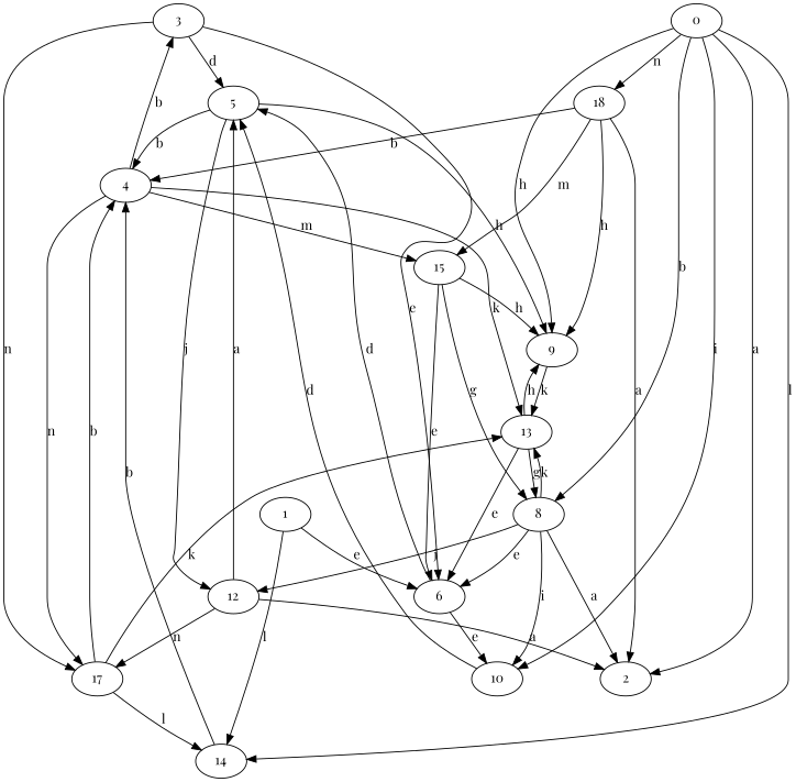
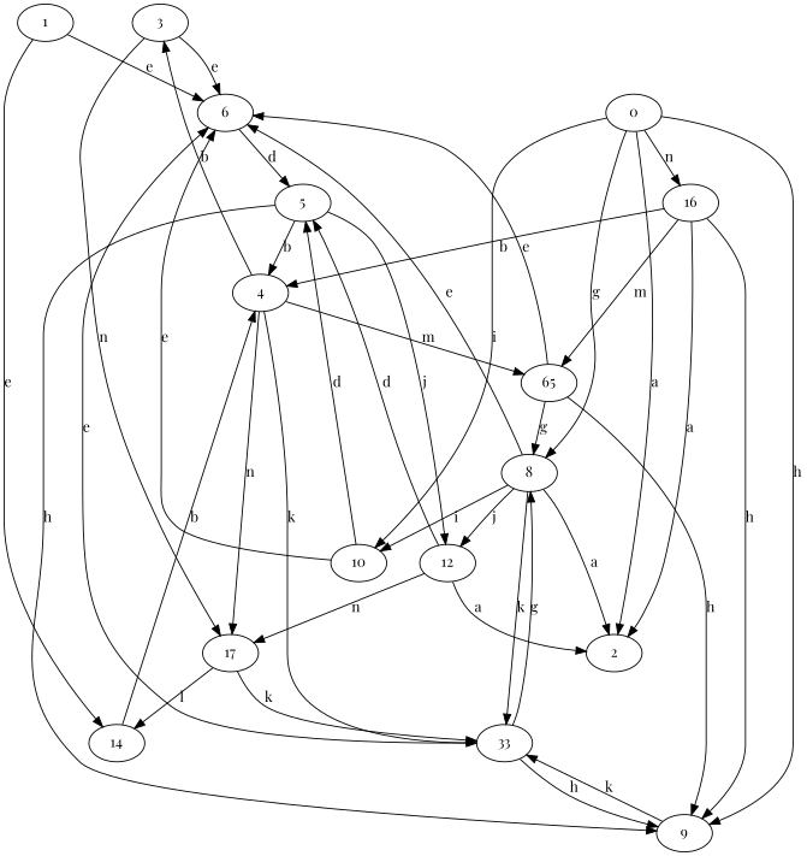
  strict digraph {
    fontname="Playfair Display"
    node [fontname="Playfair Display"]
    edge [fontname="Playfair Display"]
    3
    5
    6
    17
    4
    9
    12
-   13
+   13 [label=33]
    14
-   15
+   15 [label=65]
    8
    0
    2
    10
-   16 [label=18]
+   16
    1
-   3 -> 5 [label=d]
    3 -> 6 [label=e]
    3 -> 17 [label=n]
    5 -> 4 [label=b]
    5 -> 9 [label=h]
    5 -> 12 [label=j]
    6 -> 5 [label=d]
-   17 -> 4 [label=b]
    17 -> 13 [label=k]
    17 -> 14 [label=l]
    4 -> 3 [label=b]
    4 -> 17 [label=n]
    4 -> 13 [label=k]
    4 -> 15 [label=m]
    9 -> 13 [label=k]
-   12 -> 5 [label=a]
+   12 -> 5 [label=d]
    12 -> 17 [label=n]
    12 -> 2 [label=a]
    13 -> 6 [label=e]
    13 -> 9 [label=h]
    13 -> 8 [label=g]
    14 -> 4 [label=b]
    15 -> 6 [label=e]
    15 -> 9 [label=h]
    15 -> 8 [label=g]
    8 -> 6 [label=e]
    8 -> 12 [label=j]
    8 -> 13 [label=k]
    8 -> 2 [label=a]
    8 -> 10 [label=i]
    0 -> 9 [label=h]
-   0 -> 14 [label=l]
-   0 -> 8 [label=b]
+   0 -> 8 [label=g]
    0 -> 2 [label=a]
    0 -> 10 [label=i]
    0 -> 16 [label=n]
    10 -> 5 [label=d]
-   6 -> 10 [label=e]
+   10 -> 6 [label=e]
    16 -> 4 [label=b]
    16 -> 9 [label=h]
    16 -> 15 [label=m]
    16 -> 2 [label=a]
    1 -> 6 [label=e]
-   1 -> 14 [label=l]
+   1 -> 14 [label=e]
  }
